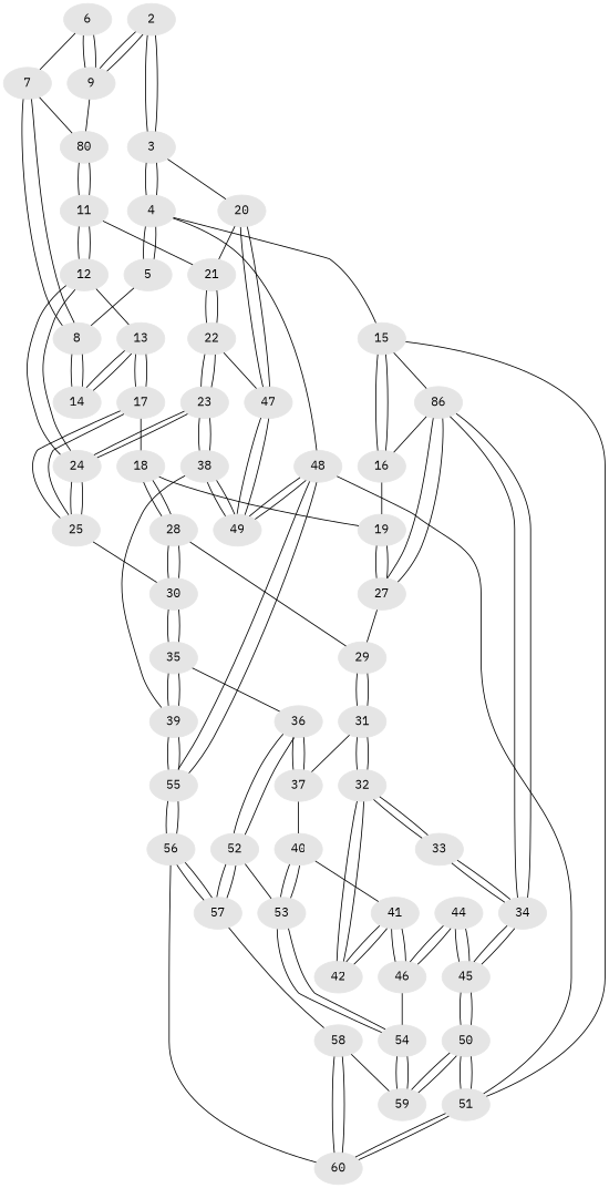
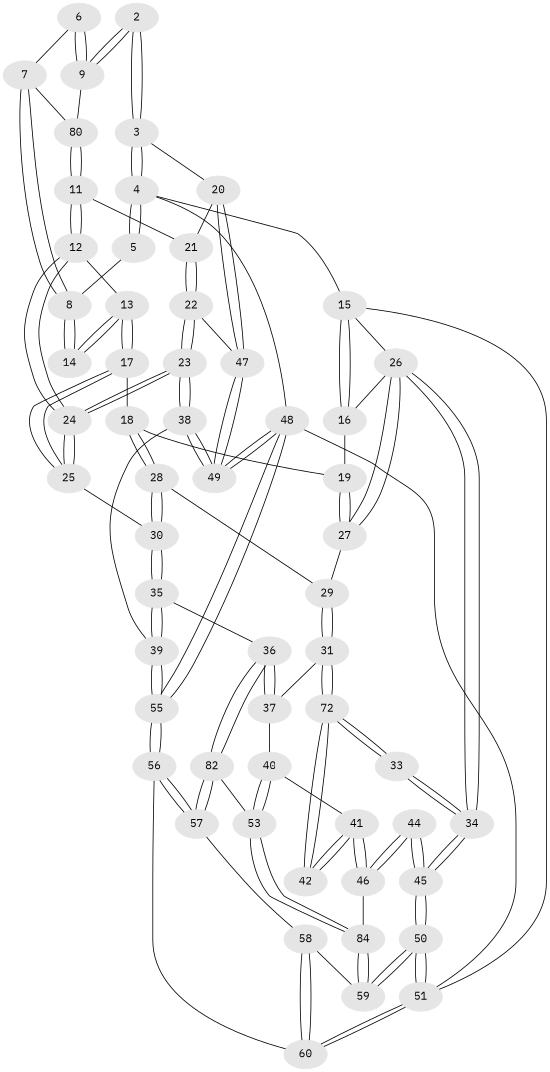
  graph {
    fontname="IBM Plex Mono"
    node [color=gray90 fontname="IBM Plex Mono" style=filled]
    edge [fontname="IBM Plex Mono"]
    2
    3
    9
    6
    7
    4
    20
    n8 [label=80]
    5
    15
    48
    21
    47
    8
    16
-   26 [label=86]
+   26
    51
    49
    55
    14
    11
    12
    13
    24
    22
    17
    25
    18
    19
    27
    34
    60
    28
    30
    29
    23
    38
    39
    35
    45
    31
-   32
+   32 [label=72]
    37
    36
    33
    42
    40
    50
-   52
+   52 [label=82]
    53
    57
    41
    56
    46
-   54
+   54 [label=84]
    44
    59
    58
    2 -- 3
    2 -- 3
    2 -- 9
    2 -- 9
    3 -- 4
    3 -- 4
    3 -- 20
    9 -- n8
    6 -- 9
    6 -- 9
    6 -- 7
    7 -- n8
    7 -- 8
    7 -- 8
    4 -- 5
    4 -- 5
    4 -- 15
    4 -- 48
    20 -- 21
    20 -- 47
    20 -- 47
    n8 -- 11
    n8 -- 11
    5 -- 8
    15 -- 16
    15 -- 16
    15 -- 26
    15 -- 51
    48 -- 51
    48 -- 49
    48 -- 49
    48 -- 55
    48 -- 55
    21 -- 22
    21 -- 22
    47 -- 49
    47 -- 49
    8 -- 14
    8 -- 14
    16 -- 19
    26 -- 16
    26 -- 27
    26 -- 27
    26 -- 34
    26 -- 34
    51 -- 60
    51 -- 60
    55 -- 56
    55 -- 56
    11 -- 21
    11 -- 12
    11 -- 12
    12 -- 13
    12 -- 24
    12 -- 24
    13 -- 14
    13 -- 14
    13 -- 17
    13 -- 17
    24 -- 25
    24 -- 25
    22 -- 47
    22 -- 23
    22 -- 23
    17 -- 25
    17 -- 25
    17 -- 18
    25 -- 30
    18 -- 19
    18 -- 28
    18 -- 28
    19 -- 27
    19 -- 27
    27 -- 29
    34 -- 45
    34 -- 45
    28 -- 30
    28 -- 30
    28 -- 29
    30 -- 35
    30 -- 35
    29 -- 31
    29 -- 31
    23 -- 24
    23 -- 24
    23 -- 38
    23 -- 38
    38 -- 49
    38 -- 49
    38 -- 39
    39 -- 55
    39 -- 55
    35 -- 39
    35 -- 39
    35 -- 36
    45 -- 50
    45 -- 50
    31 -- 32
    31 -- 32
    31 -- 37
    32 -- 33
    32 -- 33
    32 -- 42
    32 -- 42
    37 -- 40
    36 -- 37
    36 -- 37
    36 -- 52
    36 -- 52
    33 -- 34
    33 -- 34
    40 -- 53
    40 -- 53
    40 -- 41
    50 -- 51
    50 -- 51
    50 -- 59
    50 -- 59
    52 -- 53
    52 -- 57
    52 -- 57
    53 -- 54
    53 -- 54
    57 -- 58
    41 -- 42
    41 -- 42
    41 -- 46
    41 -- 46
    56 -- 60
    56 -- 57
    56 -- 57
    46 -- 54
    54 -- 59
    54 -- 59
    44 -- 45
    44 -- 45
    44 -- 46
    44 -- 46
    58 -- 60
    58 -- 60
    58 -- 59
  }
